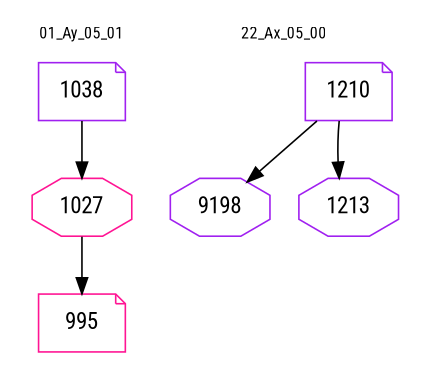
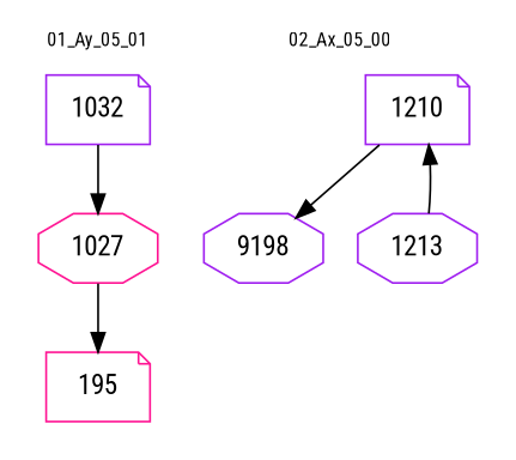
  digraph {
    fontname="Roboto Condensed"
    node [color=purple fontname="Roboto Condensed" shape=octagon]
    edge [color=black fontname="Roboto Condensed"]
    n1 [color=deeppink label=1027]
-   n2 [color=deeppink label=995 shape=note]
-   n3 [label=1038 shape=note]
+   n2 [color=deeppink label=195 shape=note]
+   n3 [label=1032 shape=note]
    n4 [label=1210 shape=note]
    n5 [label=9198]
    n6 [label=1213]
    subgraph cluster_1 {
      color=white
      fontsize=10
      label="01_Ay_05_01"
      n1
      n2
      n3
    }
    subgraph cluster_2 {
      color=white
      fontsize=10
-     label="22_Ax_05_00"
+     label="02_Ax_05_00"
      n4
      n5
      n6
    }
    n1 -> n2
    n3 -> n1
    n4 -> n5
-   n4 -> n6
+   n6 -> n4
  }
